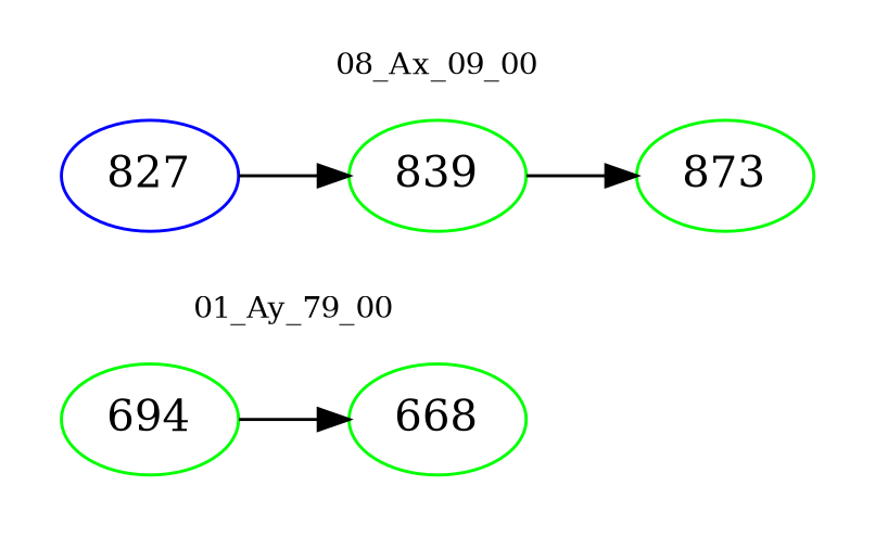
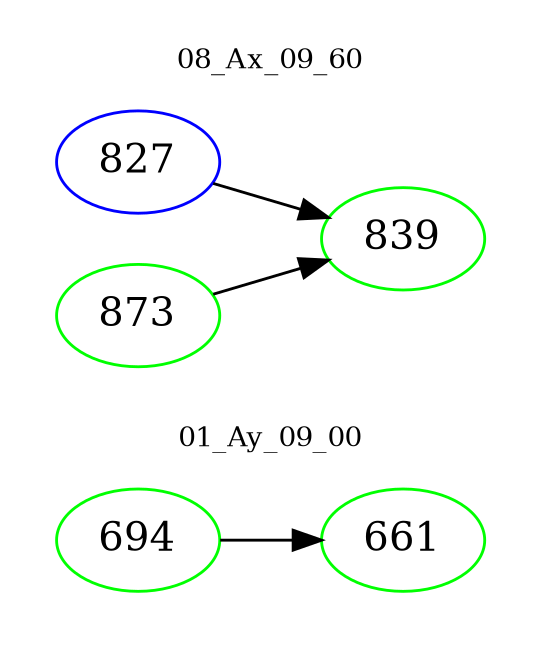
  digraph {
    rankdir=LR
    node [color=green]
    edge [color=black]
    n1 [label=694]
-   n2 [label=668]
+   n2 [label=661]
    n3 [label=839]
    n4 [color=blue label=827]
    n5 [label=873]
    subgraph cluster_1 {
      color=white
      fontsize=10
-     label="01_Ay_79_00"
+     label="01_Ay_09_00"
      n1
      n2
    }
    subgraph cluster_2 {
      color=white
      fontsize=10
-     label="08_Ax_09_00"
+     label="08_Ax_09_60"
      n3
      n4
      n5
    }
    n1 -> n2
-   n3 -> n5
+   n5 -> n3
    n4 -> n3
  }
